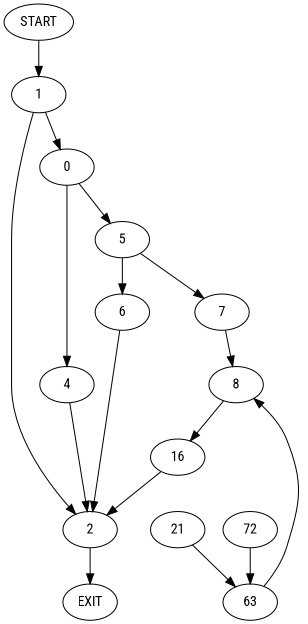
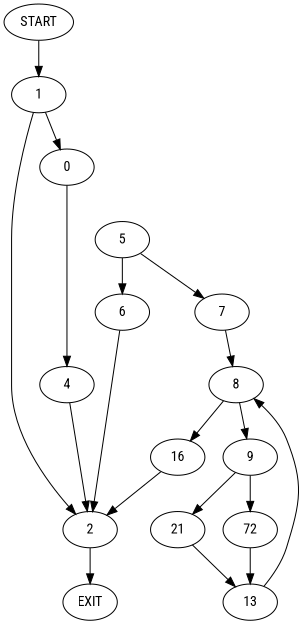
  digraph {
    fontname="Roboto Condensed"
    node [fontname="Roboto Condensed"]
    edge [fontname="Roboto Condensed"]
    n1 [label=START]
    1
    2
    n4 [label=0]
    n5 [label=EXIT]
    4
    5
    6
    7
    8
+   9
    n12 [label=16]
    n13 [label=21]
    n14 [label=72]
-   13 [label=63]
+   13
    n1 -> 1
    1 -> 2
    1 -> n4
    2 -> n5
    n4 -> 4
-   n4 -> 5
    4 -> 2
    5 -> 6
    5 -> 7
    6 -> 2
    7 -> 8
+   8 -> 9
    8 -> n12
+   9 -> n13
+   9 -> n14
    n12 -> 2
    n13 -> 13
    n14 -> 13
    13 -> 8
  }
